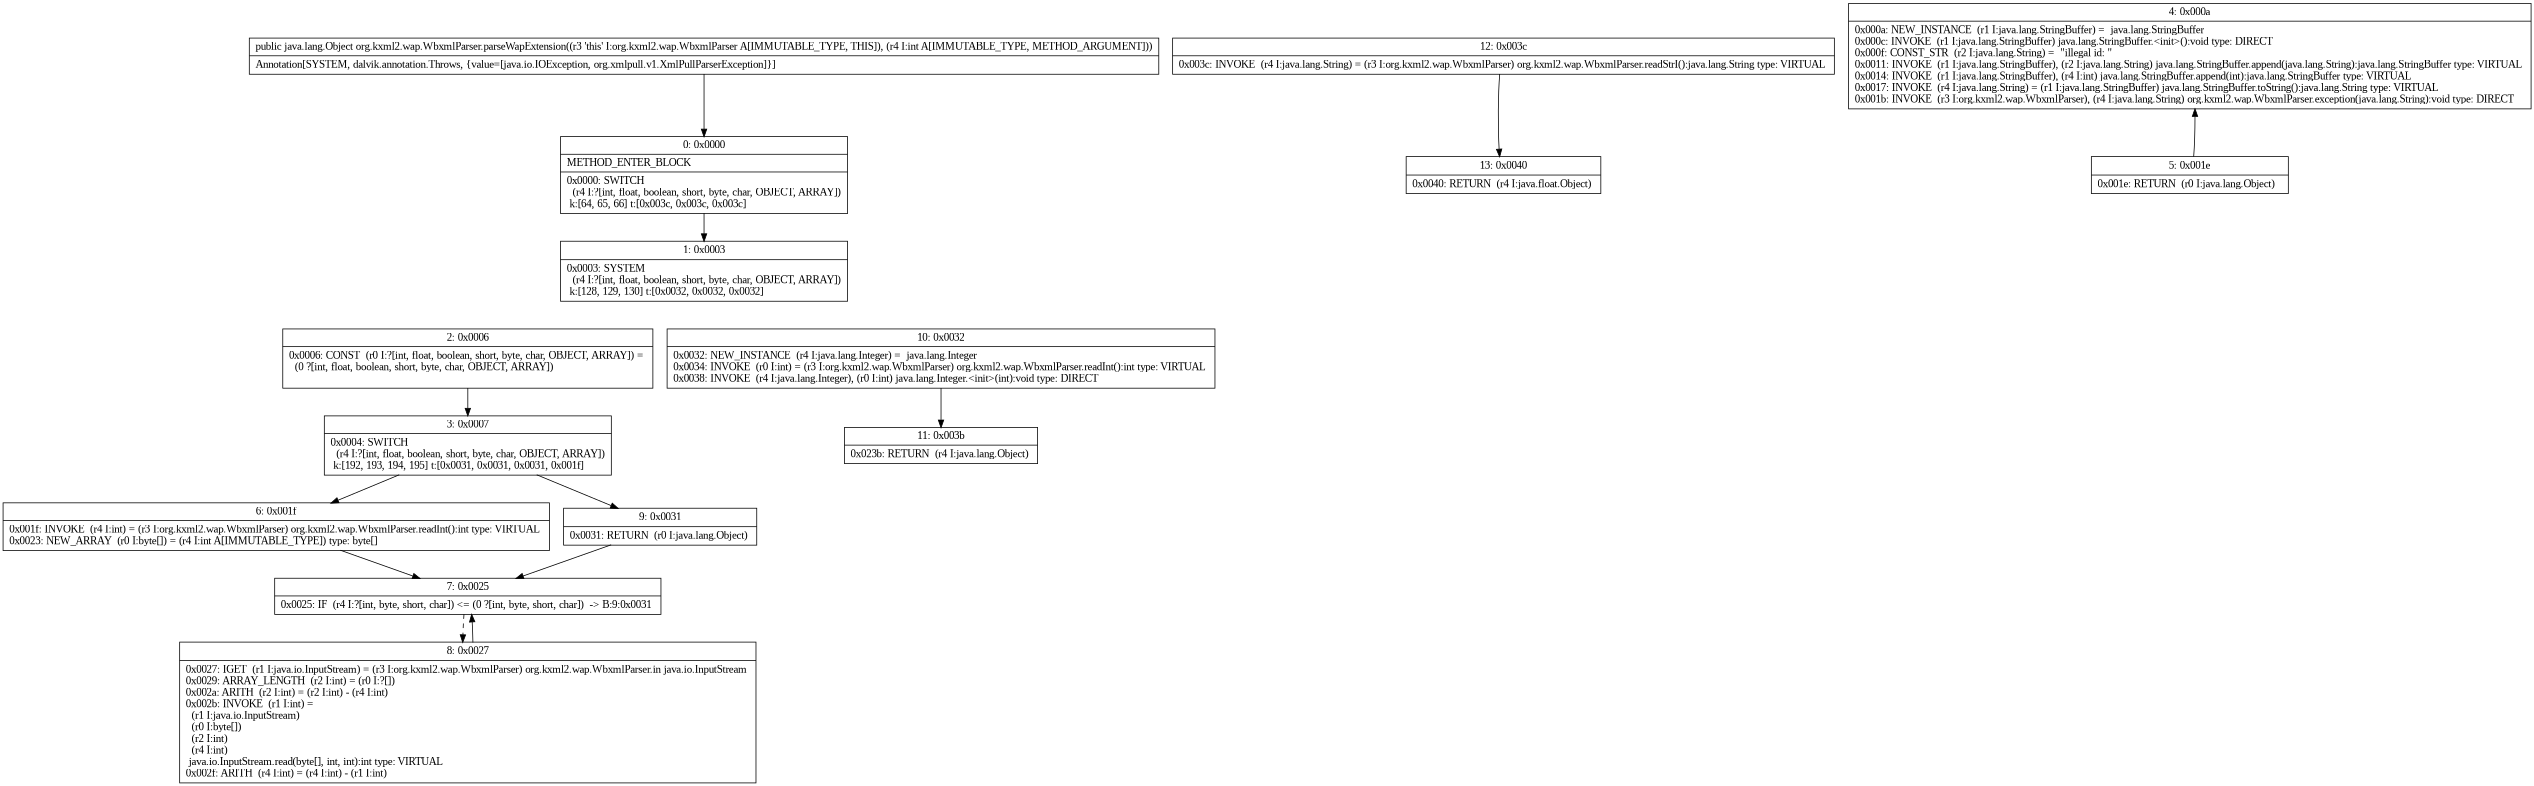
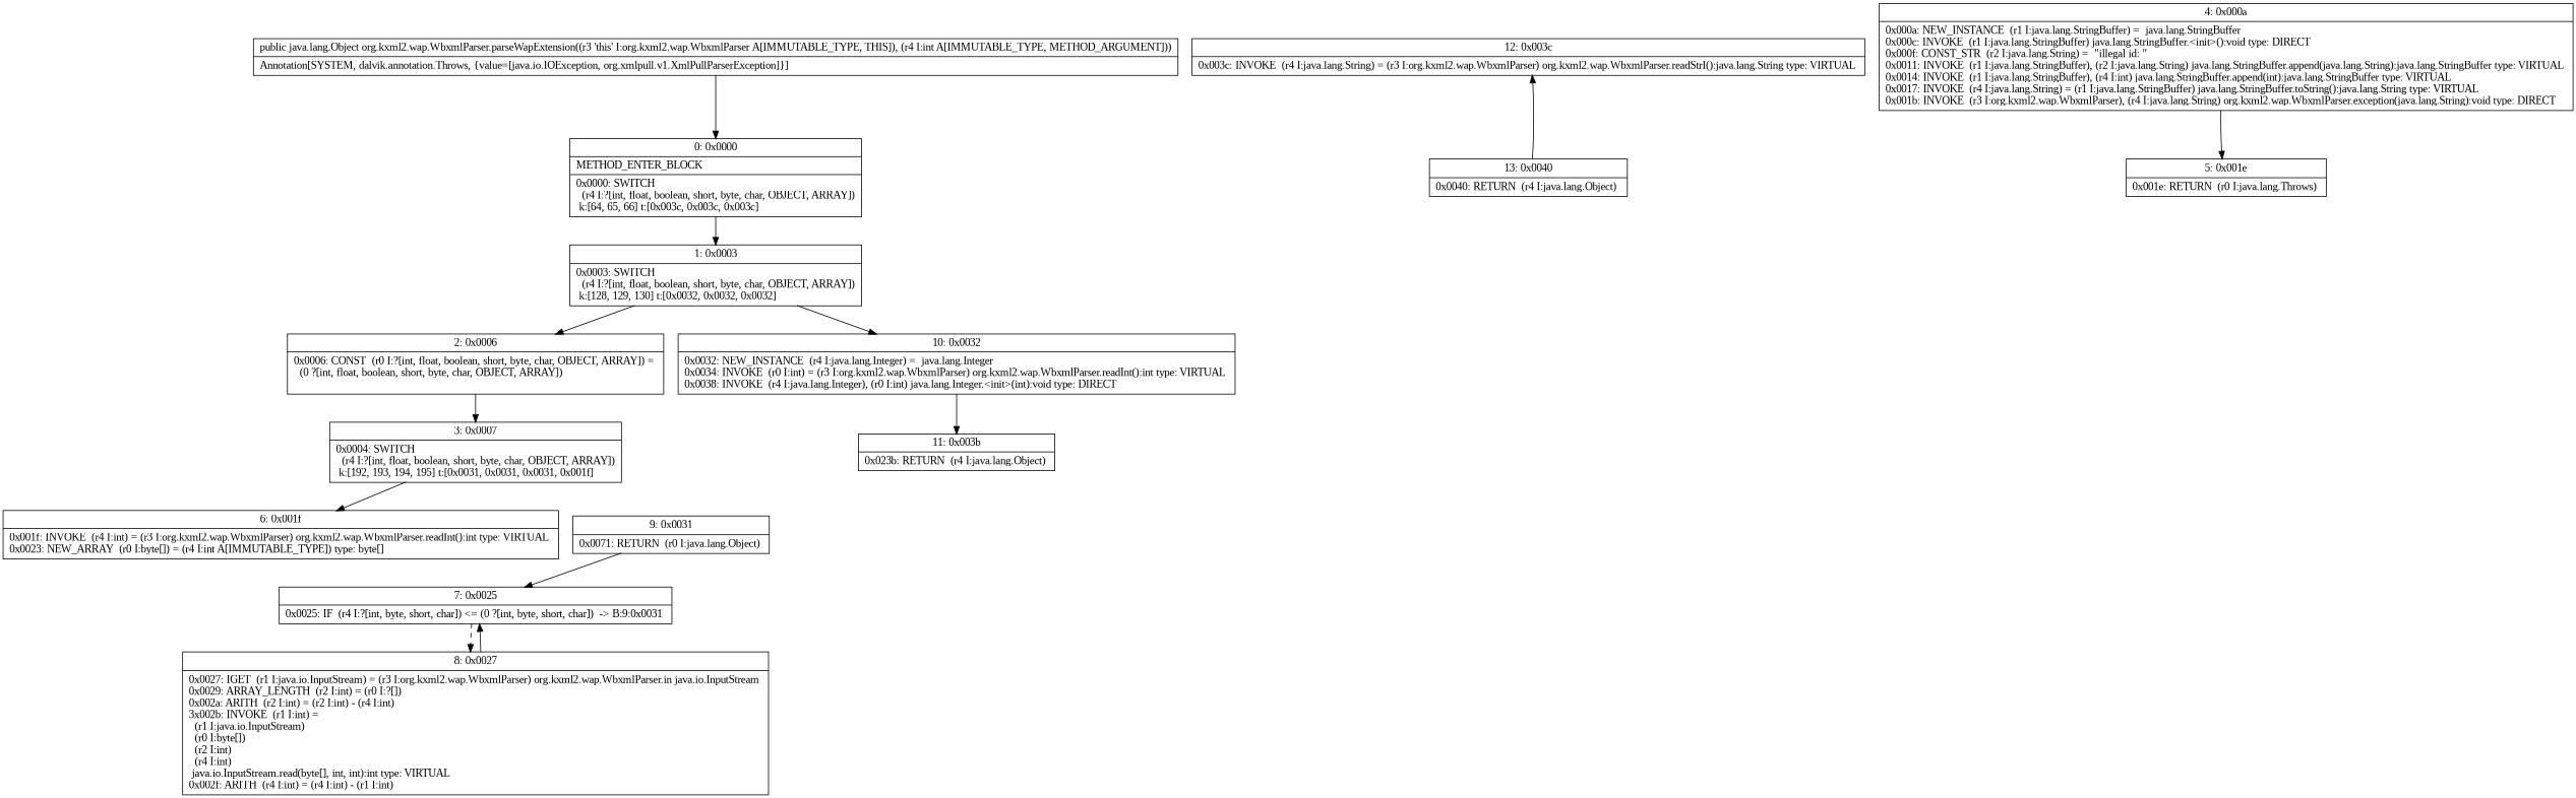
  digraph {
    fontname="Liberation Serif"
    node [fontname="Liberation Serif" shape=record]
    edge [fontname="Liberation Serif"]
    n1 [label="{0\:\ 0x0000|METHOD_ENTER_BLOCK\l|0x0000: SWITCH  \l  (r4 I:?[int, float, boolean, short, byte, char, OBJECT, ARRAY])\l k:[64, 65, 66] t:[0x003c, 0x003c, 0x003c] \l}"]
-   n2 [label="{1\:\ 0x0003|0x0003: SYSTEM  \l  (r4 I:?[int, float, boolean, short, byte, char, OBJECT, ARRAY])\l k:[128, 129, 130] t:[0x0032, 0x0032, 0x0032] \l}"]
+   n2 [label="{1\:\ 0x0003|0x0003: SWITCH  \l  (r4 I:?[int, float, boolean, short, byte, char, OBJECT, ARRAY])\l k:[128, 129, 130] t:[0x0032, 0x0032, 0x0032] \l}"]
    n3 [label="{2\:\ 0x0006|0x0006: CONST  (r0 I:?[int, float, boolean, short, byte, char, OBJECT, ARRAY]) = \l  (0 ?[int, float, boolean, short, byte, char, OBJECT, ARRAY])\l \l}"]
    n4 [label="{10\:\ 0x0032|0x0032: NEW_INSTANCE  (r4 I:java.lang.Integer) =  java.lang.Integer \l0x0034: INVOKE  (r0 I:int) = (r3 I:org.kxml2.wap.WbxmlParser) org.kxml2.wap.WbxmlParser.readInt():int type: VIRTUAL \l0x0038: INVOKE  (r4 I:java.lang.Integer), (r0 I:int) java.lang.Integer.\<init\>(int):void type: DIRECT \l}"]
    n5 [label="{12\:\ 0x003c|0x003c: INVOKE  (r4 I:java.lang.String) = (r3 I:org.kxml2.wap.WbxmlParser) org.kxml2.wap.WbxmlParser.readStrI():java.lang.String type: VIRTUAL \l}"]
-   n6 [label="{13\:\ 0x0040|0x0040: RETURN  (r4 I:java.float.Object) \l}"]
+   n6 [label="{13\:\ 0x0040|0x0040: RETURN  (r4 I:java.lang.Object) \l}"]
    n7 [label="{3\:\ 0x0007|0x0004: SWITCH  \l  (r4 I:?[int, float, boolean, short, byte, char, OBJECT, ARRAY])\l k:[192, 193, 194, 195] t:[0x0031, 0x0031, 0x0031, 0x001f] \l}"]
    n8 [label="{11\:\ 0x003b|0x023b: RETURN  (r4 I:java.lang.Object) \l}"]
    n9 [label="{6\:\ 0x001f|0x001f: INVOKE  (r4 I:int) = (r3 I:org.kxml2.wap.WbxmlParser) org.kxml2.wap.WbxmlParser.readInt():int type: VIRTUAL \l0x0023: NEW_ARRAY  (r0 I:byte[]) = (r4 I:int A[IMMUTABLE_TYPE]) type: byte[] \l}"]
-   n10 [label="{9\:\ 0x0031|0x0031: RETURN  (r0 I:java.lang.Object) \l}"]
+   n10 [label="{9\:\ 0x0031|0x0071: RETURN  (r0 I:java.lang.Object) \l}"]
    n11 [label="{4\:\ 0x000a|0x000a: NEW_INSTANCE  (r1 I:java.lang.StringBuffer) =  java.lang.StringBuffer \l0x000c: INVOKE  (r1 I:java.lang.StringBuffer) java.lang.StringBuffer.\<init\>():void type: DIRECT \l0x000f: CONST_STR  (r2 I:java.lang.String) =  \"illegal id: \" \l0x0011: INVOKE  (r1 I:java.lang.StringBuffer), (r2 I:java.lang.String) java.lang.StringBuffer.append(java.lang.String):java.lang.StringBuffer type: VIRTUAL \l0x0014: INVOKE  (r1 I:java.lang.StringBuffer), (r4 I:int) java.lang.StringBuffer.append(int):java.lang.StringBuffer type: VIRTUAL \l0x0017: INVOKE  (r4 I:java.lang.String) = (r1 I:java.lang.StringBuffer) java.lang.StringBuffer.toString():java.lang.String type: VIRTUAL \l0x001b: INVOKE  (r3 I:org.kxml2.wap.WbxmlParser), (r4 I:java.lang.String) org.kxml2.wap.WbxmlParser.exception(java.lang.String):void type: DIRECT \l}"]
-   n12 [label="{5\:\ 0x001e|0x001e: RETURN  (r0 I:java.lang.Object) \l}"]
+   n12 [label="{5\:\ 0x001e|0x001e: RETURN  (r0 I:java.lang.Throws) \l}"]
    n13 [label="{7\:\ 0x0025|0x0025: IF  (r4 I:?[int, byte, short, char]) \<= (0 ?[int, byte, short, char])  \-\> B:9:0x0031 \l}"]
-   n14 [label="{8\:\ 0x0027|0x0027: IGET  (r1 I:java.io.InputStream) = (r3 I:org.kxml2.wap.WbxmlParser) org.kxml2.wap.WbxmlParser.in java.io.InputStream \l0x0029: ARRAY_LENGTH  (r2 I:int) = (r0 I:?[]) \l0x002a: ARITH  (r2 I:int) = (r2 I:int) \- (r4 I:int) \l0x002b: INVOKE  (r1 I:int) = \l  (r1 I:java.io.InputStream)\l  (r0 I:byte[])\l  (r2 I:int)\l  (r4 I:int)\l java.io.InputStream.read(byte[], int, int):int type: VIRTUAL \l0x002f: ARITH  (r4 I:int) = (r4 I:int) \- (r1 I:int) \l}"]
+   n14 [label="{8\:\ 0x0027|0x0027: IGET  (r1 I:java.io.InputStream) = (r3 I:org.kxml2.wap.WbxmlParser) org.kxml2.wap.WbxmlParser.in java.io.InputStream \l0x0029: ARRAY_LENGTH  (r2 I:int) = (r0 I:?[]) \l0x002a: ARITH  (r2 I:int) = (r2 I:int) \- (r4 I:int) \l3x002b: INVOKE  (r1 I:int) = \l  (r1 I:java.io.InputStream)\l  (r0 I:byte[])\l  (r2 I:int)\l  (r4 I:int)\l java.io.InputStream.read(byte[], int, int):int type: VIRTUAL \l0x002f: ARITH  (r4 I:int) = (r4 I:int) \- (r1 I:int) \l}"]
    n15 [label="{public java.lang.Object org.kxml2.wap.WbxmlParser.parseWapExtension((r3 'this' I:org.kxml2.wap.WbxmlParser A[IMMUTABLE_TYPE, THIS]), (r4 I:int A[IMMUTABLE_TYPE, METHOD_ARGUMENT]))  | Annotation[SYSTEM, dalvik.annotation.Throws, \{value=[java.io.IOException, org.xmlpull.v1.XmlPullParserException]\}]\l}"]
    n1 -> n2
+   n2 -> n3
+   n2 -> n4
    n3 -> n7
    n4 -> n8
-   n5 -> n6
+   n6 -> n5
    n7 -> n9
-   n7 -> n10
-   n9 -> n13
    n10 -> n13
-   n12 -> n11
+   n11 -> n12
    n13 -> n14 [style=dashed]
    n14 -> n13
    n15 -> n1
  }
